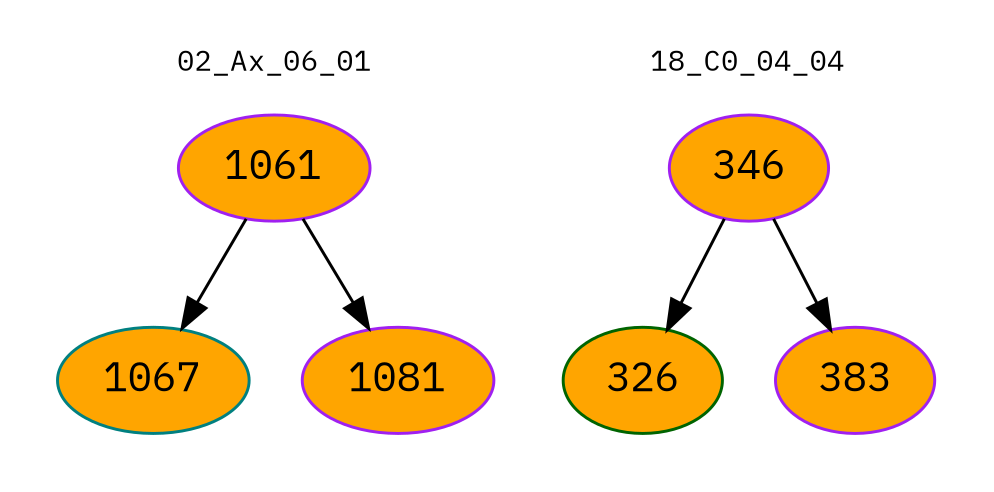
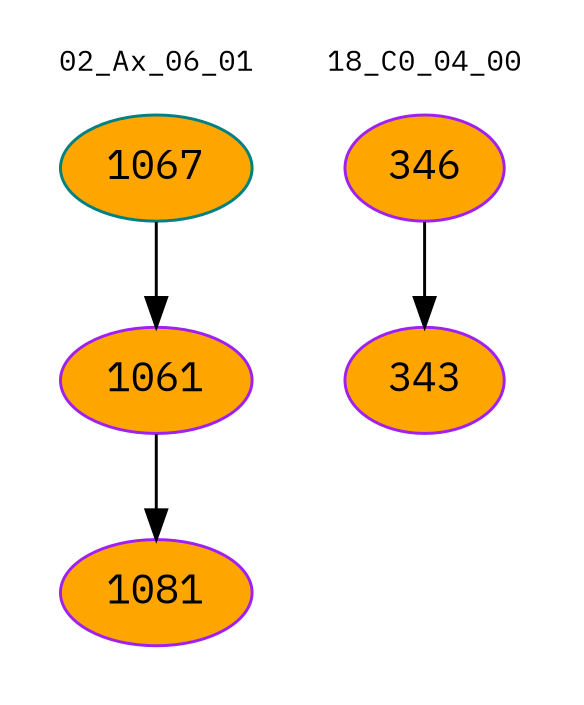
  digraph {
    fontname="IBM Plex Mono"
    node [color=purple fillcolor=orange fontname="IBM Plex Mono" style=filled]
    edge [color=black fontname="IBM Plex Mono"]
    n1 [label=1061]
    n2 [color=teal label=1067]
    n3 [label=1081]
    n4 [label=346]
-   n5 [color=darkgreen label=326]
-   n6 [label=383]
+   n6 [label=343]
    subgraph cluster_1 {
      color=white
      fontsize=10
      label="02_Ax_06_01"
      n1
      n2
      n3
    }
    subgraph cluster_2 {
      color=white
      fontsize=10
-     label="18_C0_04_04"
+     label="18_C0_04_00"
      n4
-     n5
      n6
    }
-   n1 -> n2
+   n2 -> n1
    n1 -> n3
-   n4 -> n5
    n4 -> n6
  }
